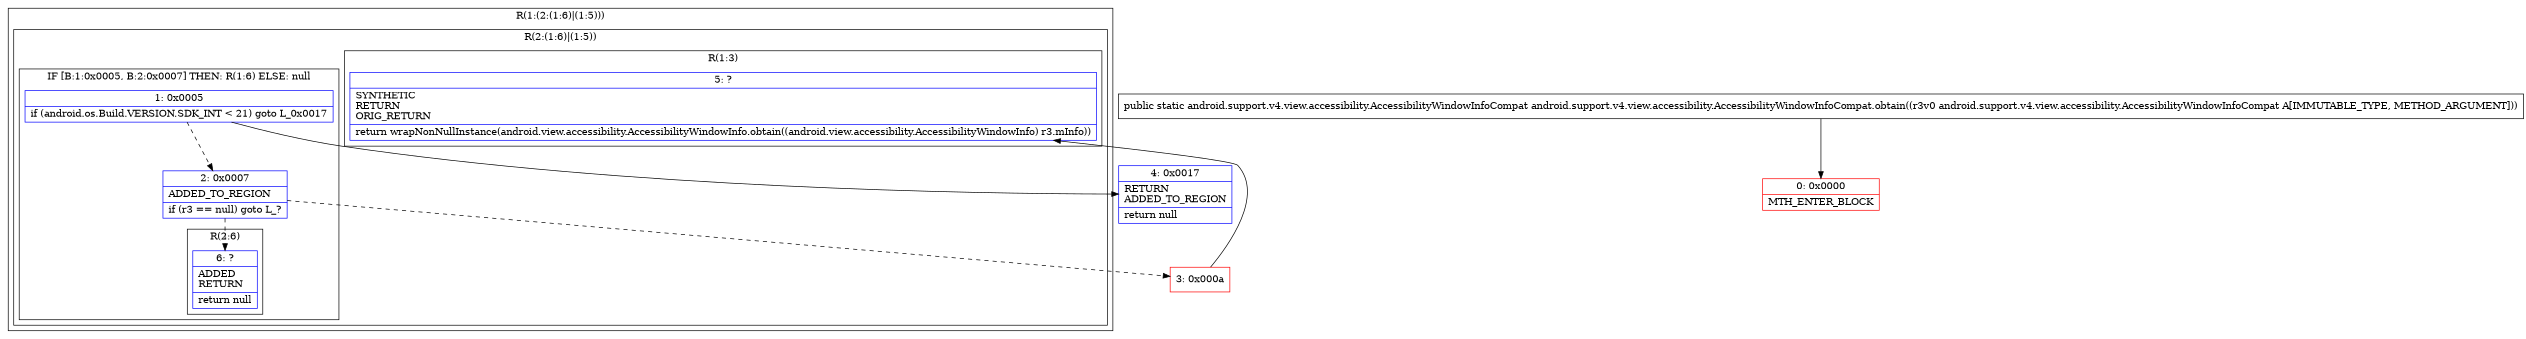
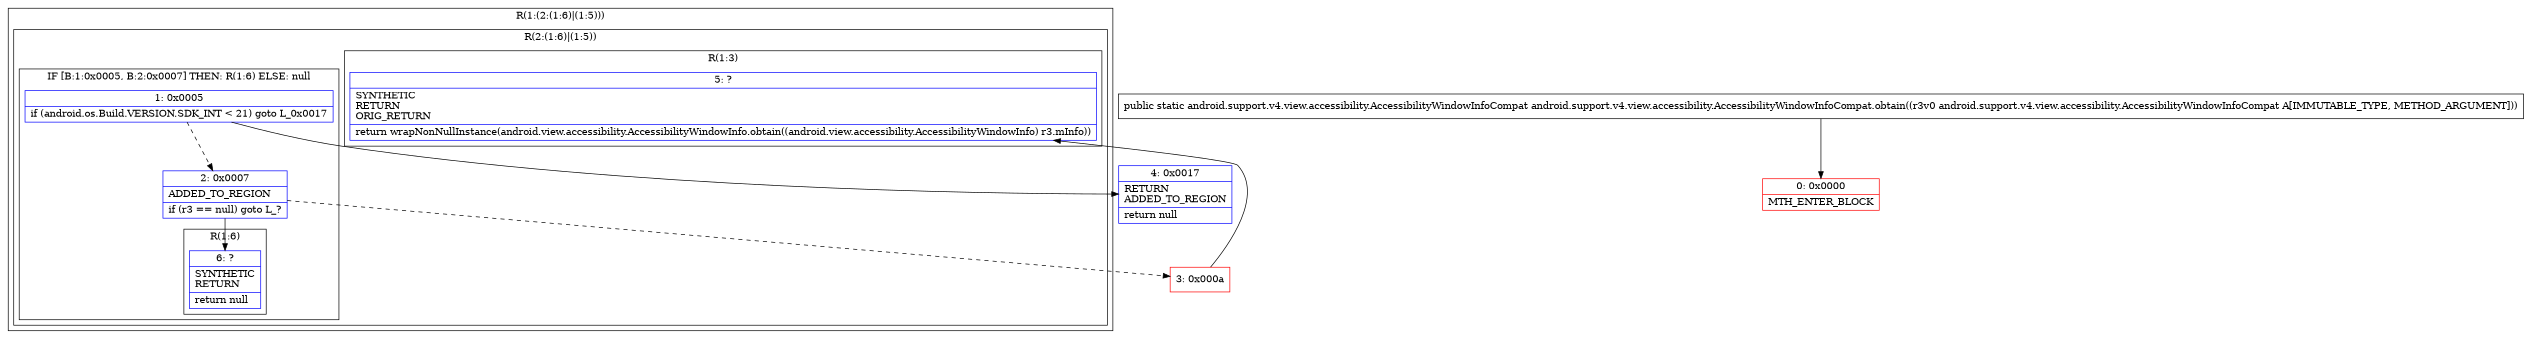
  digraph {
    node [color=blue shape=record]
-   n1 [label="{6\:\ ?|ADDED\lRETURN\l|return null\l}"]
+   n1 [label="{6\:\ ?|SYNTHETIC\lRETURN\l|return null\l}"]
    n2 [label="{1\:\ 0x0005|if (android.os.Build.VERSION.SDK_INT \< 21) goto L_0x0017\l}"]
    n3 [label="{2\:\ 0x0007|ADDED_TO_REGION\l|if (r3 == null) goto L_?\l}"]
    n4 [label="{5\:\ ?|SYNTHETIC\lRETURN\lORIG_RETURN\l|return wrapNonNullInstance(android.view.accessibility.AccessibilityWindowInfo.obtain((android.view.accessibility.AccessibilityWindowInfo) r3.mInfo))\l}"]
    n5 [label="{4\:\ 0x0017|RETURN\lADDED_TO_REGION\l|return null\l}"]
    n6 [color=red label="{3\:\ 0x000a}"]
    n7 [color=red label="{0\:\ 0x0000|MTH_ENTER_BLOCK\l}"]
    n8 [label="{public static android.support.v4.view.accessibility.AccessibilityWindowInfoCompat android.support.v4.view.accessibility.AccessibilityWindowInfoCompat.obtain((r3v0 android.support.v4.view.accessibility.AccessibilityWindowInfoCompat A[IMMUTABLE_TYPE, METHOD_ARGUMENT])) }" color=""]
    subgraph cluster_1 {
      label="R(1:(2:(1:6)|(1:5)))"
      subgraph cluster_2 {
        label="R(2:(1:6)|(1:5))"
        subgraph cluster_3 {
          label="IF [B:1:0x0005, B:2:0x0007] THEN: R(1:6) ELSE: null"
          n2
          n3
          subgraph cluster_4 {
-           label="R(2:6)"
+           label="R(1:6)"
            n1
          }
        }
        subgraph cluster_5 {
          label="R(1:3)"
          n4
        }
      }
    }
    n2 -> n3 [style=dashed]
    n2 -> n5
-   n3 -> n1 [style=dashed]
+   n3 -> n1
    n3 -> n6 [style=dashed]
    n6 -> n4
    n8 -> n7
  }
